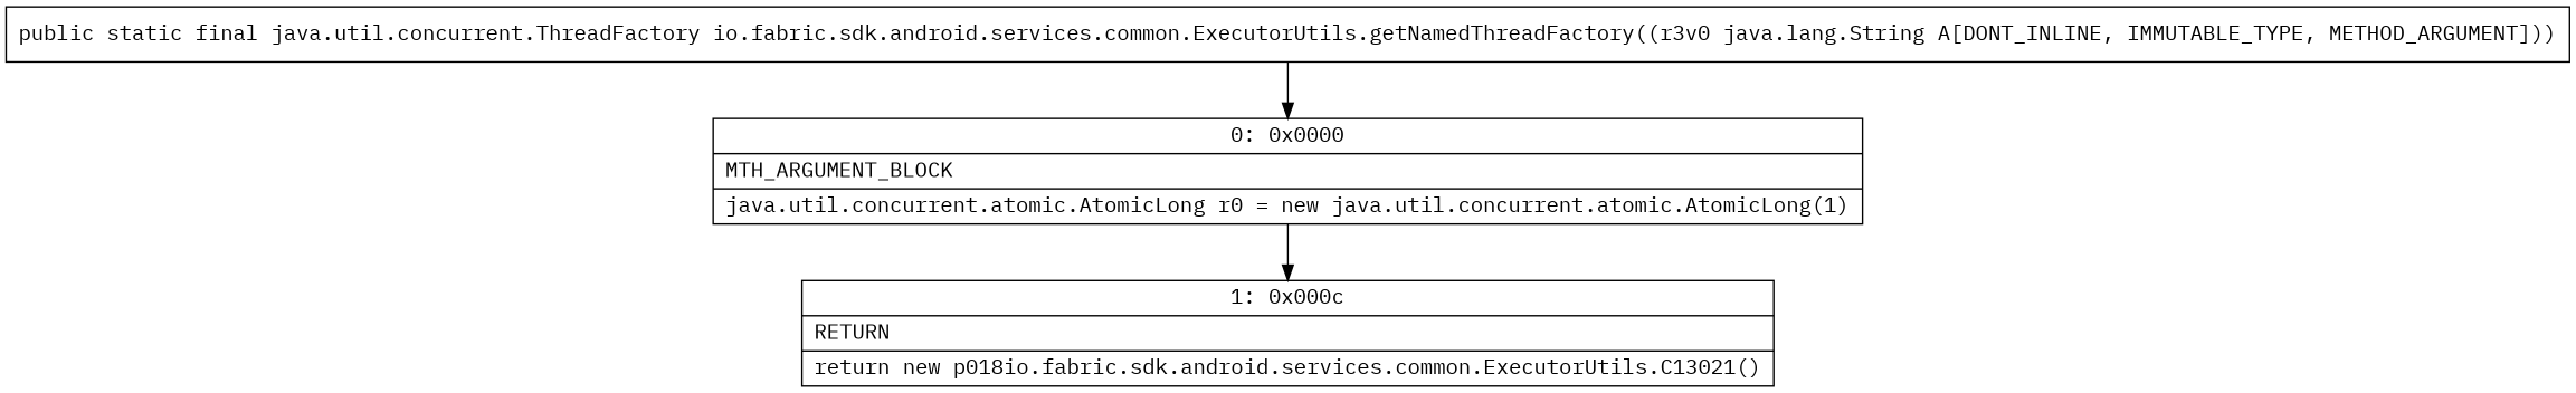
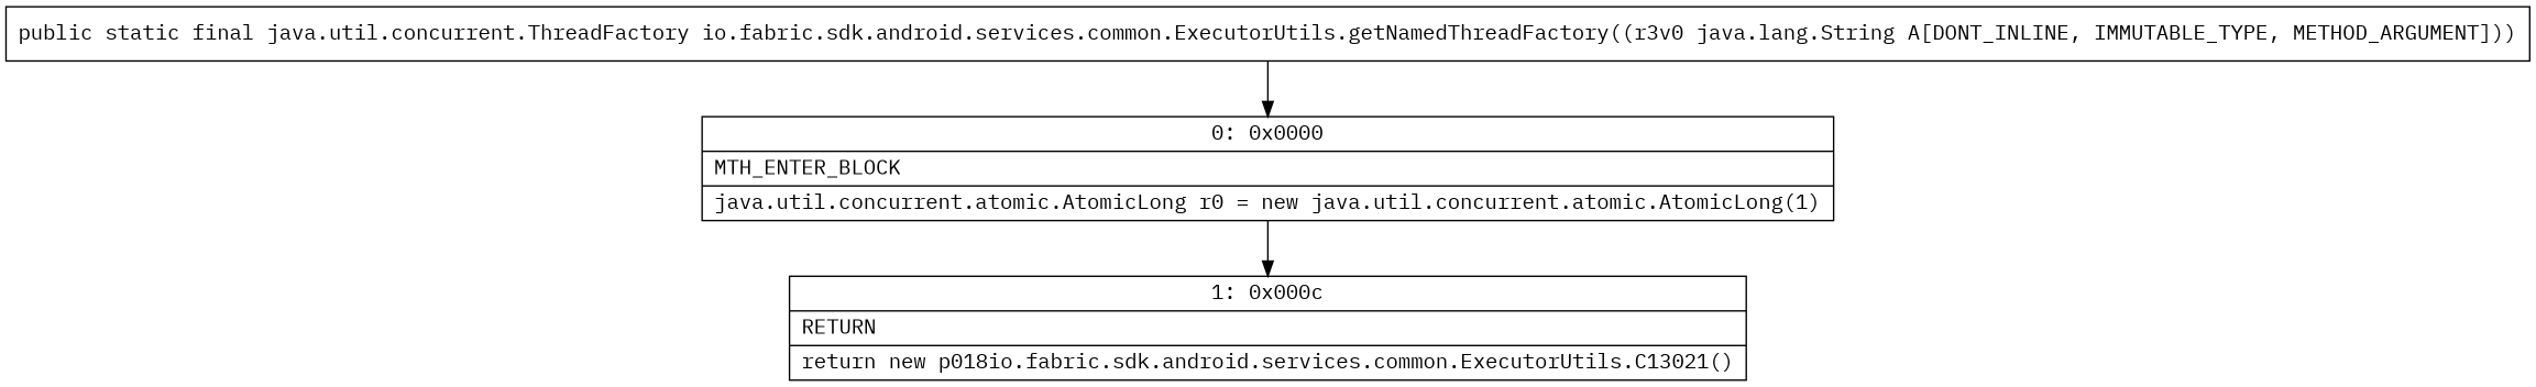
  digraph {
    fontname="IBM Plex Mono"
    node [shape=record fontname="IBM Plex Mono"]
    edge [fontname="IBM Plex Mono"]
-   n1 [label="{0\:\ 0x0000|MTH_ARGUMENT_BLOCK\l|java.util.concurrent.atomic.AtomicLong r0 = new java.util.concurrent.atomic.AtomicLong(1)\l}"]
+   n1 [label="{0\:\ 0x0000|MTH_ENTER_BLOCK\l|java.util.concurrent.atomic.AtomicLong r0 = new java.util.concurrent.atomic.AtomicLong(1)\l}"]
    n2 [label="{1\:\ 0x000c|RETURN\l|return new p018io.fabric.sdk.android.services.common.ExecutorUtils.C13021()\l}"]
    n3 [label="{public static final java.util.concurrent.ThreadFactory io.fabric.sdk.android.services.common.ExecutorUtils.getNamedThreadFactory((r3v0 java.lang.String A[DONT_INLINE, IMMUTABLE_TYPE, METHOD_ARGUMENT])) }"]
    n1 -> n2
    n3 -> n1
  }
